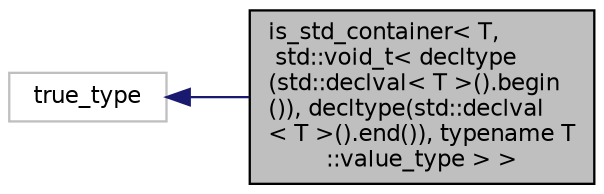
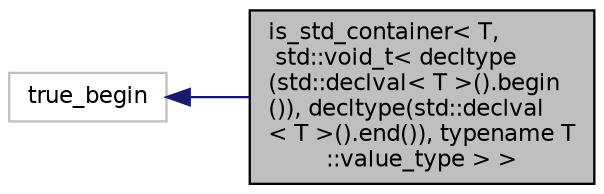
  digraph {
    rankdir=LR
    node [fontname=Helvetica fontsize=10 shape=record style=filled]
    n1 [color=black fillcolor=grey75 fontcolor=black height=0.2 label="is_std_container\< T,\l std::void_t\< decltype\l(std::declval\< T \>().begin\l()), decltype(std::declval\l\< T \>().end()), typename T\l::value_type \> \>" width=0.4]
-   n2 [color=grey75 fillcolor=white height=0.2 label=true_type width=0.4]
+   n2 [color=grey75 fillcolor=white height=0.2 label=true_begin width=0.4]
    n2 -> n1 [color=midnightblue dir=back fontname=Helvetica fontsize=10 labelfontname=Helvetica labelfontsize=10 style=solid]
  }
